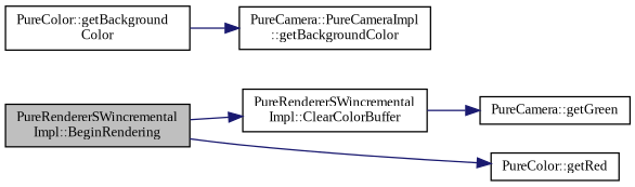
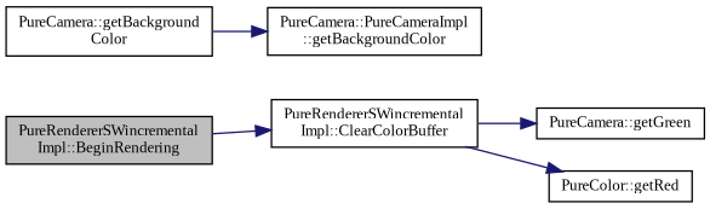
  digraph {
    fontname="Liberation Serif"
    rankdir=LR
    node [color=black fillcolor=white fontname="Liberation Serif" fontsize=10 shape=record style=filled]
    edge [color=midnightblue fontname="Liberation Serif" fontsize=10 labelfontname=Helvetica labelfontsize=10 style=solid]
    n1 [fillcolor=grey75 fontcolor=black height=0.2 label="PureRendererSWincremental\lImpl::BeginRendering" width=0.4]
    n2 [height=0.2 label="PureRendererSWincremental\lImpl::ClearColorBuffer" width=0.4]
    n3 [height=0.2 label="PureCamera::getGreen" width=0.4]
    n4 [height=0.2 label="PureColor::getRed" width=0.4]
-   n5 [height=0.2 label="PureColor::getBackground\lColor" width=0.4]
+   n5 [height=0.2 label="PureCamera::getBackground\lColor" width=0.4]
    n6 [height=0.2 label="PureCamera::PureCameraImpl\l::getBackgroundColor" width=0.4]
    n1 -> n2
    n2 -> n3
-   n1 -> n4
+   n2 -> n4
    n5 -> n6
  }
